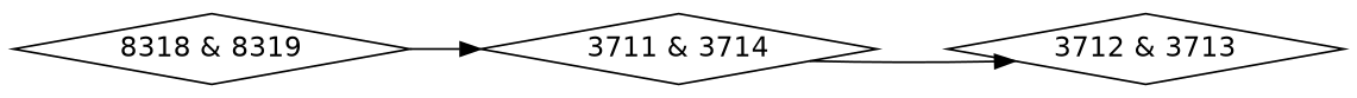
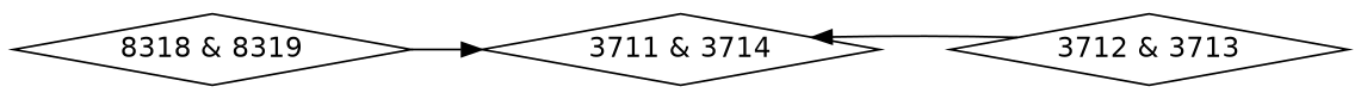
  digraph {
    fontname="DejaVu Sans"
    rankdir=LR
    node [fontname="DejaVu Sans" shape=diamond]
    edge [fontname="DejaVu Sans"]
    n1 [label="3711 & 3714"]
    n2 [label="3712 & 3713"]
    n3 [label="8318 & 8319"]
-   n1 -> n2
+   n2 -> n1
    n3 -> n1
  }
